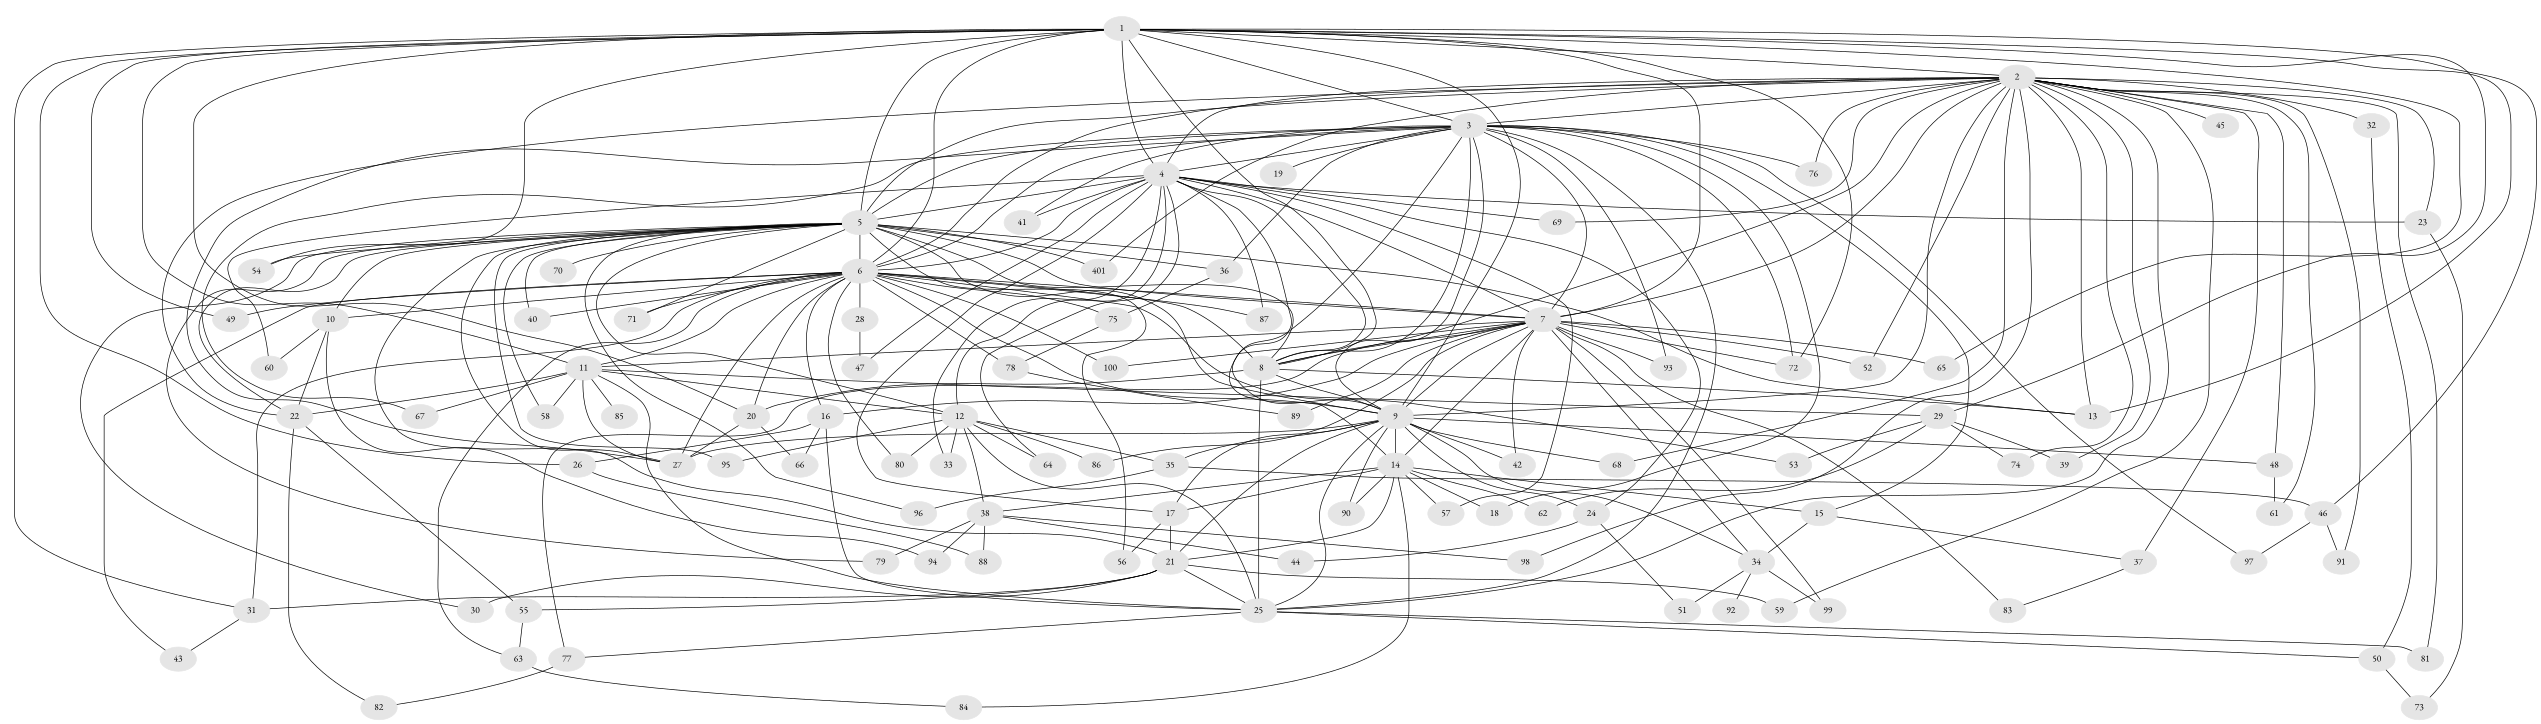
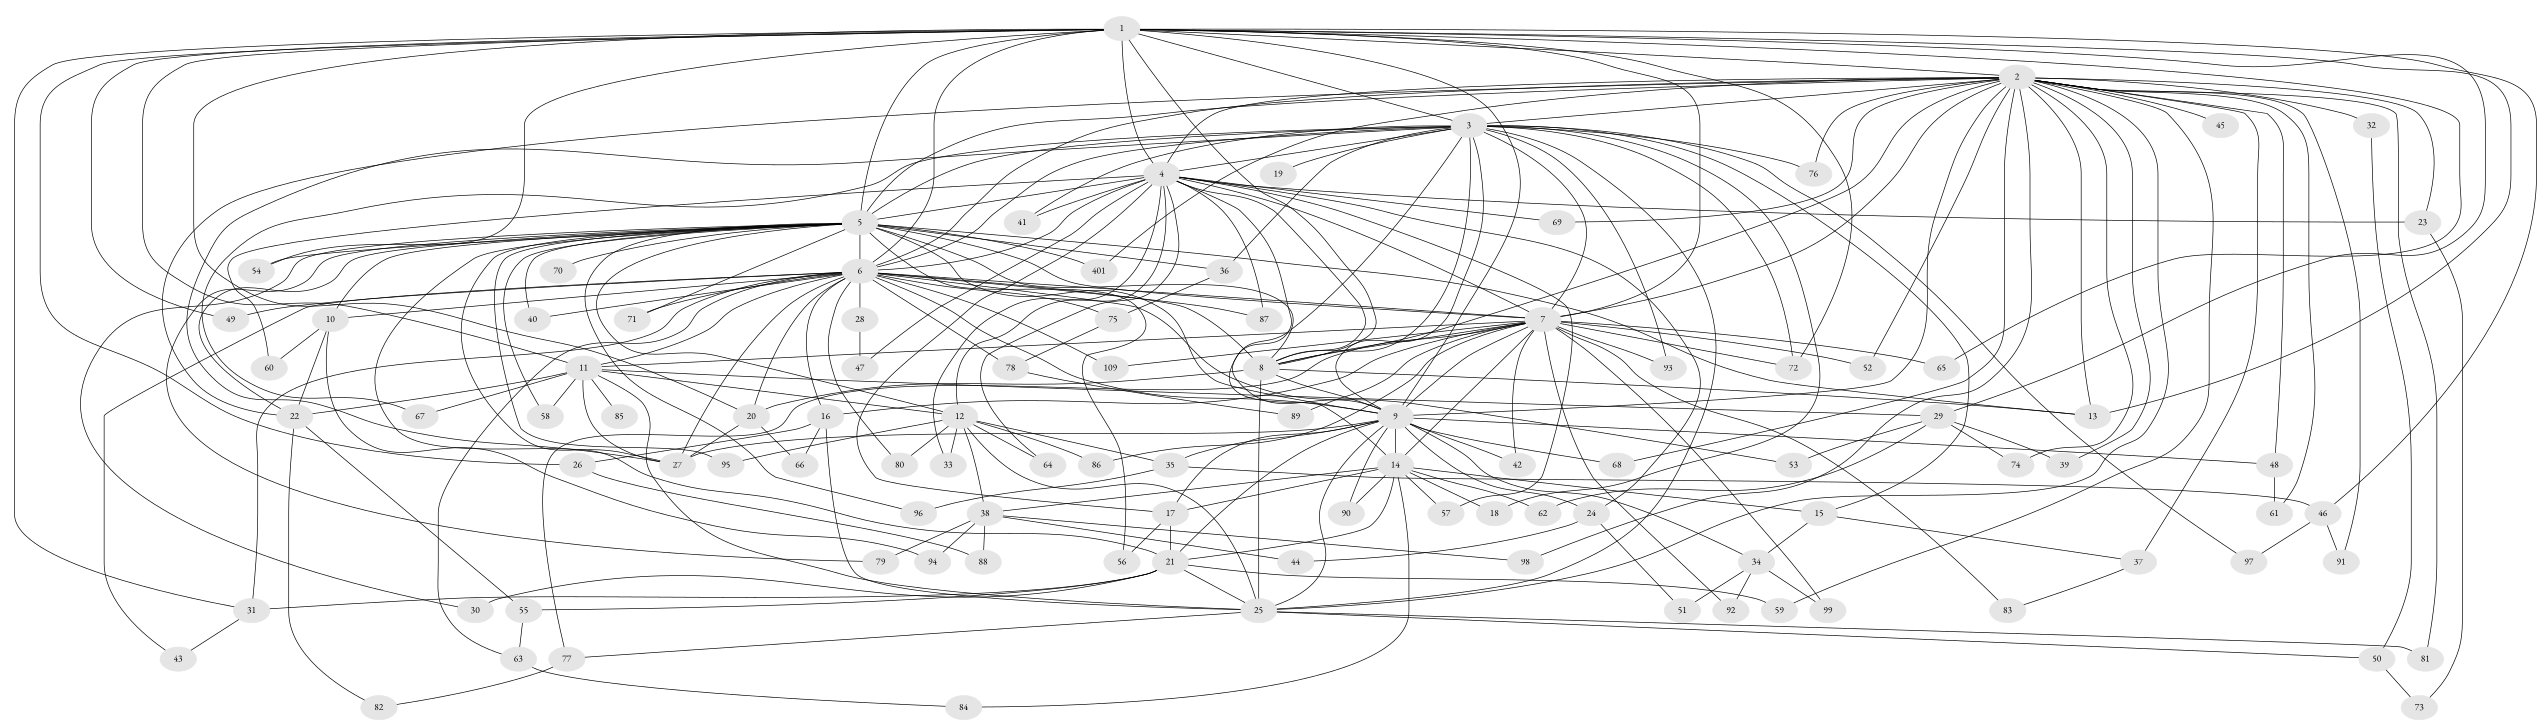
  graph {
    fontname="EB Garamond"
    node [color=gray90 fontname="EB Garamond" style=filled]
    edge [fontname="EB Garamond" weight=1.0]
    1
    2
    3
    4
    5
    6
    7
    8
    9
    11
    13
    20
    26
    29
    31
    46
    49
    54
    65
    72
    22
    23
    25
    32
    37
    39
    45
    48
    52
    59
    61
    68
    69
    74
    76
    81
    91
    98
    n39 [label=401]
    14
    15
    18
    19
    27
    36
    41
    67
    93
    97
    12
    17
    24
    33
    47
    57
    60
    64
    87
    10
    21
    30
    40
    56
    58
    70
    71
    79
    95
    96
    16
    28
    43
    53
    63
    75
    78
    80
-   100
+   100 [label=109]
    42
    77
    83
    86
    89
    92
    99
    34
    35
    90
    85
    66
    88
    62
    55
    82
    73
    50
    38
    84
    44
    51
    94
    1 -- 2
    1 -- 3
    1 -- 4 [weight=2.0]
    1 -- 5 [weight=2.0]
    1 -- 6 [weight=2.0]
    1 -- 7
    1 -- 8
    1 -- 9
    1 -- 11
    1 -- 13
    1 -- 20
    1 -- 26
    1 -- 29
    1 -- 31
    1 -- 46
    1 -- 49
    1 -- 54
    1 -- 65
    1 -- 72
    2 -- 3
    2 -- 4
    2 -- 5 [weight=2.0]
    2 -- 6
    2 -- 7
    2 -- 8
    2 -- 9
    2 -- 13
    2 -- 22
    2 -- 23
    2 -- 25 [weight=2.0]
    2 -- 32
    2 -- 37
    2 -- 39
    2 -- 45
    2 -- 48
    2 -- 52
    2 -- 59
    2 -- 61
    2 -- 68
    2 -- 69
    2 -- 74
    2 -- 76
    2 -- 81
    2 -- 91
    2 -- 98
    2 -- n39
    3 -- 4
    3 -- 5 [weight=2.0]
    3 -- 6
    3 -- 7 [weight=2.0]
    3 -- 8 [weight=2.0]
    3 -- 9
    3 -- 72
    3 -- 25
    3 -- 76
    3 -- 14
    3 -- 15
    3 -- 18
    3 -- 19
    3 -- 27
    3 -- 36
    3 -- 41
    3 -- 67
    3 -- 93
    3 -- 97
    4 -- 5 [weight=3.0]
    4 -- 6
    4 -- 7
    4 -- 8 [weight=2.0]
    4 -- 9
    4 -- 23
    4 -- 69
    4 -- 41
    4 -- 12
    4 -- 17
    4 -- 24
    4 -- 33
    4 -- 47
    4 -- 57
    4 -- 60
    4 -- 64
    4 -- 87
    5 -- 6 [weight=2.0]
    5 -- 7 [weight=3.0]
    5 -- 8 [weight=2.0]
    5 -- 9 [weight=3.0]
    5 -- 13 [weight=2.0]
    5 -- 54
    5 -- 22
    5 -- n39
    5 -- 27
    5 -- 36
    5 -- 12
    5 -- 10
    5 -- 21
    5 -- 30
    5 -- 40
    5 -- 56
    5 -- 58
    5 -- 70 [weight=2.0]
    5 -- 71
    5 -- 79
    5 -- 95
    5 -- 96
    6 -- 7 [weight=2.0]
    6 -- 8
    6 -- 9
    6 -- 11
    6 -- 20
    6 -- 31 [weight=2.0]
    6 -- 49
    6 -- 27
    6 -- 87
    6 -- 10
    6 -- 40
    6 -- 71
    6 -- 16
    6 -- 28
    6 -- 43
    6 -- 53
    6 -- 63
    6 -- 75
    6 -- 78
    6 -- 80
    6 -- 100
    7 -- 8
    7 -- 9
    7 -- 11
    7 -- 65
    7 -- 72
    7 -- 52
    7 -- 14
    7 -- 93
    7 -- 16
    7 -- 100
    7 -- 42
    7 -- 77
    7 -- 83
    7 -- 86
    7 -- 89
-   7 -- 34
+   7 -- 92
    7 -- 99
    8 -- 9
    8 -- 13
    8 -- 20
    8 -- 25 [weight=10.0]
    9 -- 25
    9 -- 48
    9 -- 68
    9 -- 14 [weight=2.0]
    9 -- 27
    9 -- 17
    9 -- 24
    9 -- 21
    9 -- 42
    9 -- 34
    9 -- 35
    9 -- 90
    11 -- 29
    11 -- 22
    11 -- 25 [weight=2.0]
    11 -- 27
    11 -- 67
    11 -- 12
    11 -- 58
    11 -- 85
    20 -- 27
    20 -- 66
    26 -- 88
    29 -- 39
    29 -- 74
    29 -- 53
    29 -- 62
    31 -- 43
    46 -- 91
    46 -- 97
    22 -- 55
    22 -- 82
    23 -- 73
    25 -- 81
    25 -- 77
    25 -- 50
    32 -- 50
    37 -- 83
    48 -- 61
    14 -- 15
    14 -- 18
    14 -- 17
    14 -- 57
    14 -- 21
    14 -- 90
    14 -- 62
    14 -- 38
    14 -- 84
    15 -- 37
    15 -- 34
    36 -- 75
    12 -- 25
    12 -- 33
    12 -- 64
    12 -- 95
    12 -- 80
    12 -- 86
    12 -- 35
    12 -- 38
    17 -- 21
    17 -- 56
    24 -- 44
    24 -- 51
    10 -- 22
    10 -- 60
    10 -- 94
    21 -- 31
    21 -- 25
    21 -- 59
    21 -- 30
    21 -- 55
    16 -- 26
    16 -- 25 [weight=2.0]
    16 -- 66
    28 -- 47
    63 -- 84
    75 -- 78
    78 -- 89
    77 -- 82
    34 -- 92
    34 -- 99
    34 -- 51
    35 -- 46
    35 -- 96
    55 -- 63
    50 -- 73
    38 -- 98
    38 -- 79
    38 -- 88
    38 -- 44
    38 -- 94
  }
